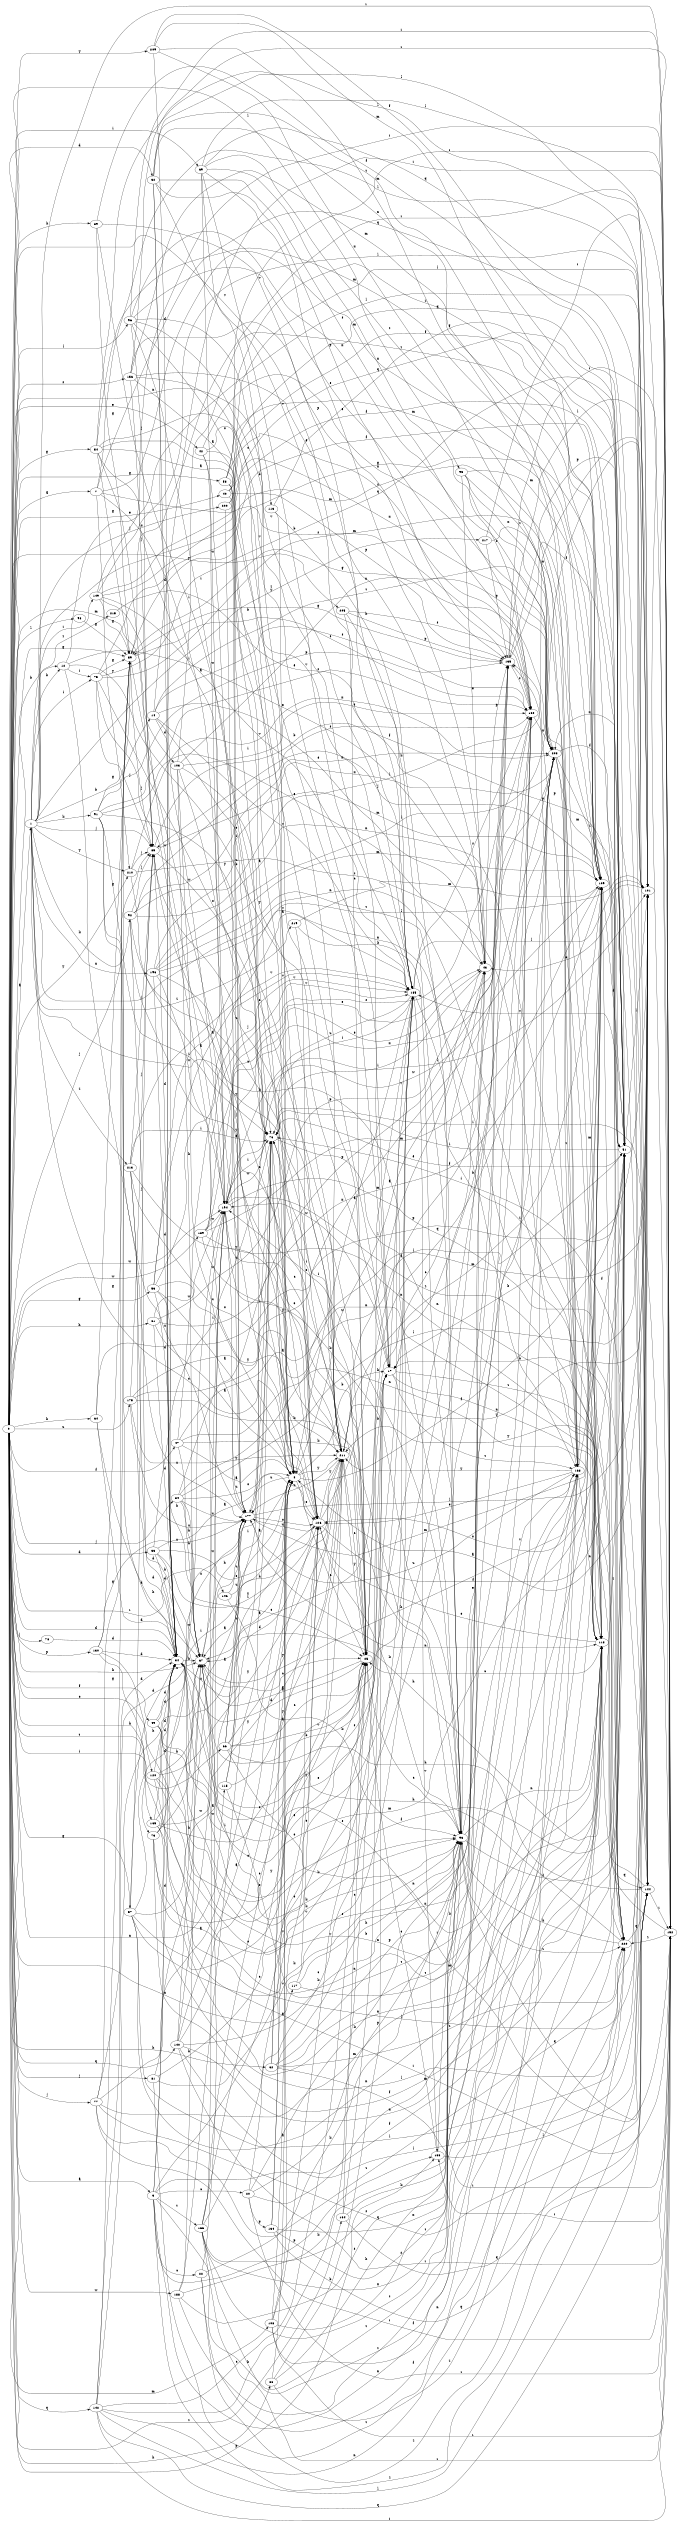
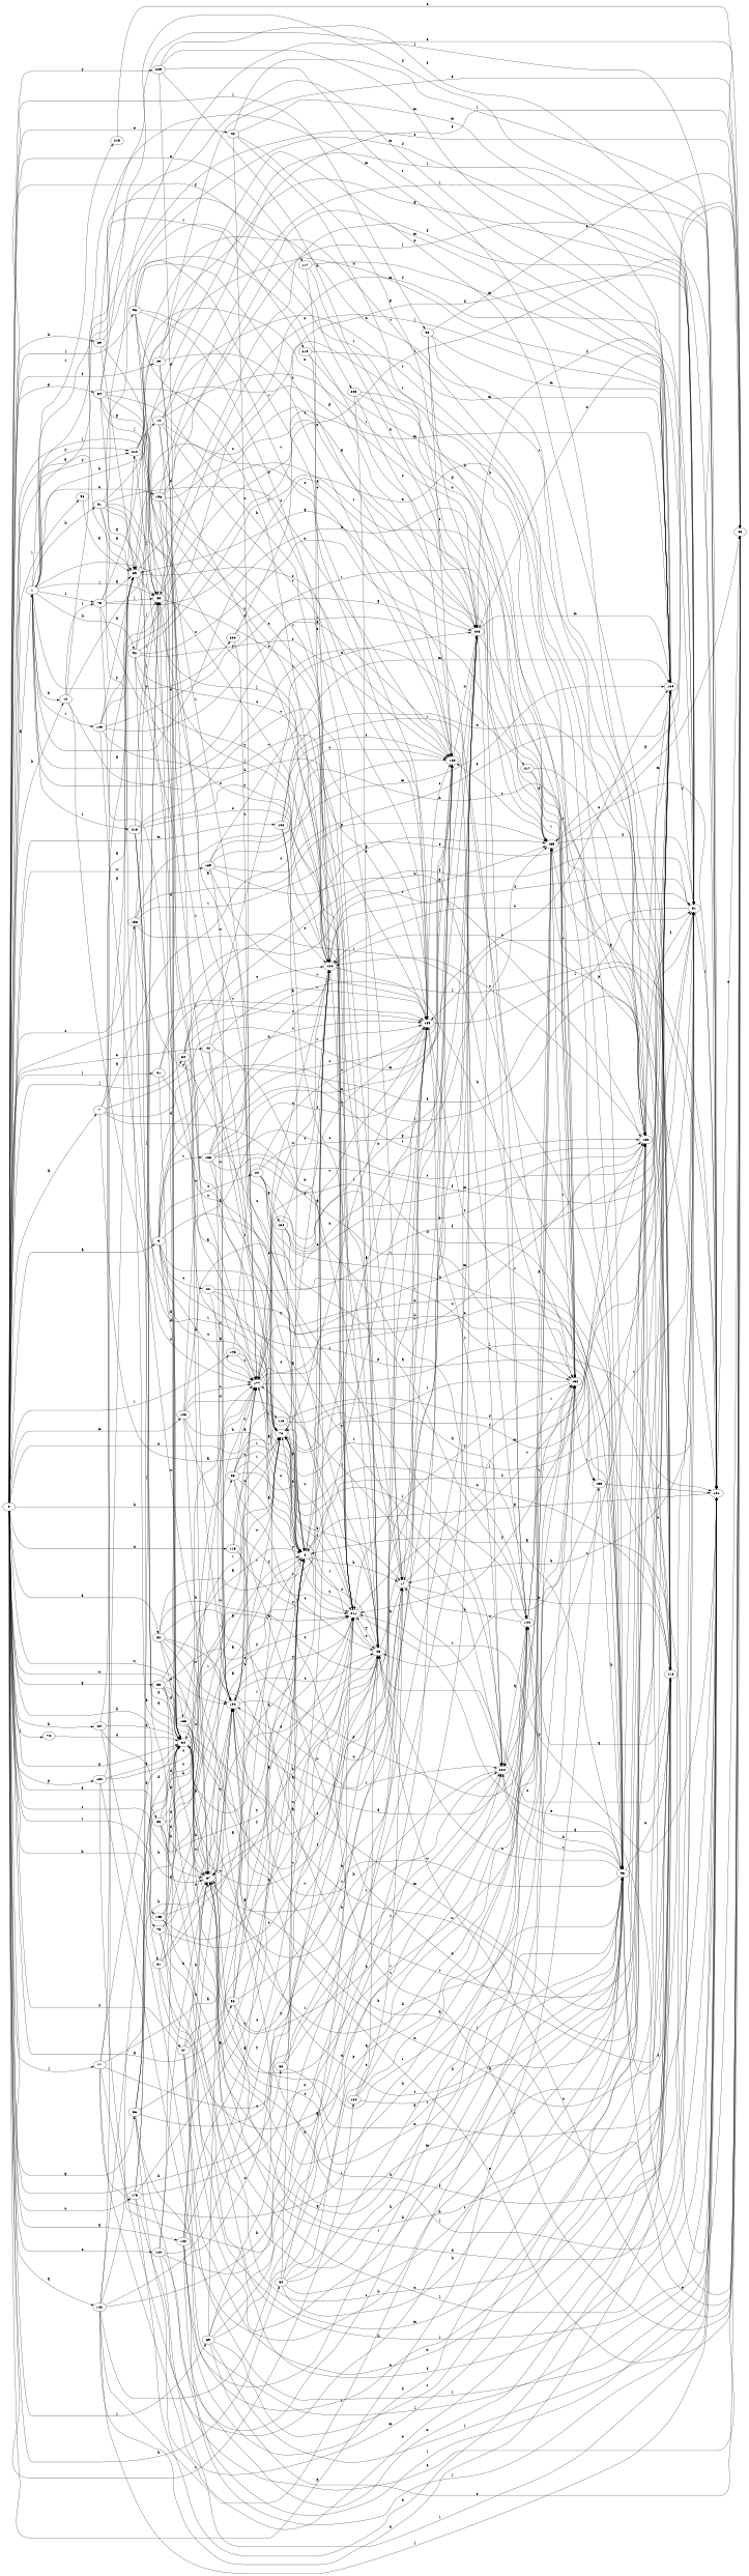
  strict digraph {
    rankdir=LR
    0
    1
    3
    7
    12
    32
    33
    34
    40
    42
    47
    49
    53
    54
-   57
+   57 [label=56]
    58
    59
    61
    62
    64
    66
    67
    69
    73
    77
    78
    81
    84
    85
    86
    89
    95
    96
    98
    103
    108
    113
    115
    117
    120
    130
    133
    140
    142
    146
    156
    164
    165
    175
    185
    188
    189
    194
    205
    209
    210
    14
    75
    91
    92
    93
    109
    118
    126
    149
    152
    196
    200
    213
    215
    217
    219
    20
    22
    51
    166
    168
    177
    220
    8
    101
    144
    160
    17
    43
    135
    211
    76
    203
    25
    134
    0 -> 1 [label=a]
    0 -> 3 [label=a]
    0 -> 7 [label=a]
    0 -> 12 [label=b]
    0 -> 32 [label=d]
    0 -> 33 [label=d]
    0 -> 34 [label=d]
    0 -> 40 [label=e]
    0 -> 42 [label=e]
    0 -> 47 [label=f]
    0 -> 49 [label=f]
    0 -> 53 [label=g]
    0 -> 54 [label=g]
    0 -> 57 [label=g]
    0 -> 58 [label=g]
    0 -> 59 [label=g]
    0 -> 61 [label=h]
    0 -> 62 [label=h]
    0 -> 64 [label=h]
    0 -> 66 [label=h]
    0 -> 67 [label=h]
    0 -> 69 [label=i]
    0 -> 73 [label=i]
    0 -> 77 [label=j]
    0 -> 78 [label=j]
    0 -> 81 [label=j]
    0 -> 84 [label=j]
    0 -> 85 [label=j]
    0 -> 86 [label=k]
    0 -> 89 [label=k]
    0 -> 95 [label=l]
    0 -> 96 [label=l]
    0 -> 98 [label=l]
    0 -> 103 [label=m]
    0 -> 108 [label=m]
    0 -> 113 [label=n]
    0 -> 115 [label=n]
    0 -> 117 [label=n]
    0 -> 120 [label=o]
    0 -> 130 [label=p]
    0 -> 133 [label=p]
    0 -> 140 [label=q]
    0 -> 142 [label=q]
    0 -> 146 [label=r]
    0 -> 156 [label=s]
    0 -> 164 [label=t]
    0 -> 165 [label=t]
    0 -> 175 [label=u]
    0 -> 185 [label=v]
    0 -> 188 [label=w]
    0 -> 189 [label=w]
    0 -> 194 [label=w]
    0 -> 205 [label=y]
    0 -> 209 [label=y]
    0 -> 210 [label=y]
    1 -> 12 [label=b]
    1 -> 85 [label=j]
    1 -> 210 [label=y]
    1 -> 14 [label=b]
    1 -> 75 [label=i]
    1 -> 91 [label=k]
    1 -> 92 [label=k]
    1 -> 93 [label=k]
    1 -> 109 [label=m]
    1 -> 118 [label=n]
    1 -> 126 [label=o]
    1 -> 149 [label=r]
    1 -> 152 [label=r]
    1 -> 196 [label=x]
    1 -> 200 [label=x]
    1 -> 213 [label=z]
    1 -> 215 [label=z]
    1 -> 217 [label=z]
    1 -> 219 [label=z]
    3 -> 34 [label=d]
    3 -> 133 [label=p]
    3 -> 185 [label=v]
    3 -> 118 [label=n]
    3 -> 20 [label=c]
    3 -> 22 [label=c]
    3 -> 51 [label=f]
    3 -> 166 [label=t]
    3 -> 168 [label=t]
    3 -> 177 [label=u]
    3 -> 220 [label=z]
    7 -> 210 [label=y]
    7 -> 109 [label=m]
    7 -> 8 [label=a]
    7 -> 101 [label=l]
    7 -> 144 [label=q]
    7 -> 160 [label=s]
    12 -> 75 [label=i]
    12 -> 177 [label=u]
    12 -> 101 [label=l]
    12 -> 17 [label=b]
    12 -> 43 [label=e]
    32 -> 34 [label=d]
    32 -> 185 [label=v]
    32 -> 194 [label=w]
    32 -> 109 [label=m]
    32 -> 118 [label=n]
    32 -> 101 [label=l]
    32 -> 160 [label=s]
    32 -> 135 [label=p]
    33 -> 34 [label=d]
    33 -> 93 [label=k]
    33 -> 126 [label=o]
    33 -> 8 [label=a]
    33 -> 211 [label=y]
    33 -> 76 [label=i]
    34 -> 67 [label=h]
    34 -> 93 [label=k]
    34 -> 109 [label=m]
    34 -> 51 [label=f]
    34 -> 160 [label=s]
    40 -> 109 [label=m]
    40 -> 177 [label=u]
    40 -> 101 [label=l]
    40 -> 135 [label=p]
    40 -> 203 [label=x]
    42 -> 185 [label=v]
    42 -> 194 [label=w]
    42 -> 17 [label=b]
    42 -> 76 [label=i]
    42 -> 203 [label=x]
    47 -> 67 [label=h]
    47 -> 185 [label=v]
    47 -> 93 [label=k]
    47 -> 118 [label=n]
    47 -> 8 [label=a]
    47 -> 101 [label=l]
    49 -> 34 [label=d]
    49 -> 118 [label=n]
    49 -> 177 [label=u]
    49 -> 160 [label=s]
    49 -> 43 [label=e]
    53 -> 34 [label=d]
    53 -> 67 [label=h]
    53 -> 185 [label=v]
    53 -> 118 [label=n]
    53 -> 8 [label=a]
    53 -> 101 [label=l]
    53 -> 211 [label=y]
    54 -> 59 [label=g]
    54 -> 85 [label=j]
    54 -> 185 [label=v]
    54 -> 109 [label=m]
    54 -> 8 [label=a]
    54 -> 101 [label=l]
    54 -> 17 [label=b]
    54 -> 76 [label=i]
    57 -> 34 [label=d]
    57 -> 85 [label=j]
    57 -> 93 [label=k]
    57 -> 118 [label=n]
    57 -> 8 [label=a]
    57 -> 101 [label=l]
    57 -> 76 [label=i]
    57 -> 25 [label=c]
    58 -> 152 [label=r]
    58 -> 177 [label=u]
    58 -> 220 [label=z]
    58 -> 8 [label=a]
    58 -> 160 [label=s]
    58 -> 76 [label=i]
    59 -> 85 [label=j]
    59 -> 152 [label=r]
    59 -> 8 [label=a]
    59 -> 160 [label=s]
    61 -> 34 [label=d]
    61 -> 194 [label=w]
    61 -> 109 [label=m]
    61 -> 8 [label=a]
    61 -> 135 [label=p]
    62 -> 93 [label=k]
    62 -> 152 [label=r]
    62 -> 168 [label=t]
    62 -> 220 [label=z]
    62 -> 8 [label=a]
    62 -> 135 [label=p]
    62 -> 211 [label=y]
    64 -> 34 [label=d]
    64 -> 59 [label=g]
    64 -> 67 [label=h]
    64 -> 101 [label=l]
    66 -> 185 [label=v]
    66 -> 118 [label=n]
    66 -> 177 [label=u]
    66 -> 8 [label=a]
    66 -> 17 [label=b]
    66 -> 211 [label=y]
    66 -> 76 [label=i]
    66 -> 25 [label=c]
    67 -> 194 [label=w]
    67 -> 152 [label=r]
    67 -> 25 [label=c]
    69 -> 194 [label=w]
    69 -> 168 [label=t]
    69 -> 101 [label=l]
    69 -> 144 [label=q]
    69 -> 17 [label=b]
    69 -> 43 [label=e]
    69 -> 211 [label=y]
    69 -> 203 [label=x]
    73 -> 34 [label=d]
    73 -> 194 [label=w]
    73 -> 93 [label=k]
    73 -> 51 [label=f]
    73 -> 8 [label=a]
    73 -> 25 [label=c]
    77 -> 34 [label=d]
    77 -> 59 [label=g]
    77 -> 109 [label=m]
    77 -> 152 [label=r]
    77 -> 220 [label=z]
    77 -> 8 [label=a]
    77 -> 144 [label=q]
    78 -> 34 [label=d]
    81 -> 34 [label=d]
    81 -> 185 [label=v]
    81 -> 168 [label=t]
    81 -> 25 [label=c]
    84 -> 67 [label=h]
    84 -> 126 [label=o]
    84 -> 51 [label=f]
    84 -> 177 [label=u]
    84 -> 101 [label=l]
    84 -> 135 [label=p]
    84 -> 25 [label=c]
    85 -> 34 [label=d]
    85 -> 109 [label=m]
    85 -> 51 [label=f]
    85 -> 25 [label=c]
    86 -> 93 [label=k]
    86 -> 220 [label=z]
    86 -> 8 [label=a]
    86 -> 17 [label=b]
    89 -> 59 [label=g]
    89 -> 185 [label=v]
    89 -> 51 [label=f]
    89 -> 76 [label=i]
    95 -> 109 [label=m]
    95 -> 168 [label=t]
    95 -> 160 [label=s]
    95 -> 43 [label=e]
    95 -> 203 [label=x]
    96 -> 85 [label=j]
    96 -> 185 [label=v]
    96 -> 126 [label=o]
    96 -> 152 [label=r]
    96 -> 160 [label=s]
    96 -> 17 [label=b]
    96 -> 76 [label=i]
    96 -> 203 [label=x]
    98 -> 59 [label=g]
    103 -> 67 [label=h]
    103 -> 177 [label=u]
    103 -> 220 [label=z]
    103 -> 8 [label=a]
    103 -> 160 [label=s]
    103 -> 211 [label=y]
    103 -> 203 [label=x]
    108 -> 118 [label=n]
    108 -> 126 [label=o]
    108 -> 152 [label=r]
    108 -> 8 [label=a]
    108 -> 160 [label=s]
    108 -> 25 [label=c]
    113 -> 93 [label=k]
    113 -> 51 [label=f]
    113 -> 8 [label=a]
    115 -> 168 [label=t]
    115 -> 177 [label=u]
    115 -> 211 [label=y]
    115 -> 76 [label=i]
    117 -> 109 [label=m]
    117 -> 126 [label=o]
    117 -> 203 [label=x]
    120 -> 34 [label=d]
    120 -> 67 [label=h]
    120 -> 152 [label=r]
    120 -> 101 [label=l]
    120 -> 160 [label=s]
    120 -> 211 [label=y]
    130 -> 34 [label=d]
    130 -> 59 [label=g]
    130 -> 118 [label=n]
    130 -> 177 [label=u]
    130 -> 43 [label=e]
-   185 -> 133 [label=v]
+   133 -> 185 [label=v]
    133 -> 93 [label=k]
    133 -> 101 [label=l]
    133 -> 25 [label=c]
    140 -> 67 [label=h]
    140 -> 194 [label=w]
    140 -> 93 [label=k]
    140 -> 118 [label=n]
    140 -> 126 [label=o]
    140 -> 152 [label=r]
    140 -> 8 [label=a]
    140 -> 101 [label=l]
    142 -> 59 [label=g]
    142 -> 67 [label=h]
    142 -> 118 [label=n]
    142 -> 152 [label=r]
    142 -> 177 [label=u]
    142 -> 101 [label=l]
    142 -> 144 [label=q]
    142 -> 17 [label=b]
    142 -> 25 [label=c]
    146 -> 93 [label=k]
    146 -> 177 [label=u]
    146 -> 8 [label=a]
    156 -> 85 [label=j]
    156 -> 109 [label=m]
    156 -> 152 [label=r]
    156 -> 8 [label=a]
    156 -> 43 [label=e]
    156 -> 135 [label=p]
    156 -> 25 [label=c]
    164 -> 93 [label=k]
    164 -> 144 [label=q]
    164 -> 17 [label=b]
    164 -> 25 [label=c]
    165 -> 34 [label=d]
    165 -> 118 [label=n]
    165 -> 8 [label=a]
    165 -> 101 [label=l]
    165 -> 211 [label=y]
    165 -> 25 [label=c]
    175 -> 85 [label=j]
    175 -> 93 [label=k]
    175 -> 118 [label=n]
    175 -> 177 [label=u]
    175 -> 211 [label=y]
    175 -> 203 [label=x]
    185 -> 177 [label=u]
    185 -> 220 [label=z]
    185 -> 8 [label=a]
    185 -> 101 [label=l]
    185 -> 160 [label=s]
    185 -> 76 [label=i]
    188 -> 67 [label=h]
    188 -> 93 [label=k]
    188 -> 168 [label=t]
    188 -> 160 [label=s]
    188 -> 76 [label=i]
    189 -> 185 [label=v]
    189 -> 194 [label=w]
    189 -> 93 [label=k]
    189 -> 109 [label=m]
    189 -> 118 [label=n]
    189 -> 160 [label=s]
    189 -> 43 [label=e]
    194 -> 177 [label=u]
    194 -> 220 [label=z]
    194 -> 101 [label=l]
    194 -> 144 [label=q]
    194 -> 43 [label=e]
    194 -> 211 [label=y]
    194 -> 76 [label=i]
    194 -> 203 [label=x]
    194 -> 25 [label=c]
    205 -> 93 [label=k]
    205 -> 160 [label=s]
    205 -> 135 [label=p]
    205 -> 25 [label=c]
    209 -> 34 [label=d]
    209 -> 109 [label=m]
    209 -> 51 [label=f]
    209 -> 168 [label=t]
    209 -> 203 [label=x]
    210 -> 85 [label=j]
    210 -> 168 [label=t]
    210 -> 211 [label=y]
    210 -> 203 [label=x]
    14 -> 34 [label=d]
    14 -> 185 [label=v]
    14 -> 126 [label=o]
    14 -> 152 [label=r]
    14 -> 168 [label=t]
    14 -> 160 [label=s]
    14 -> 43 [label=e]
    75 -> 59 [label=g]
    75 -> 85 [label=j]
    75 -> 109 [label=m]
    75 -> 126 [label=o]
    75 -> 51 [label=f]
    75 -> 8 [label=a]
    75 -> 144 [label=q]
    91 -> 34 [label=d]
    91 -> 59 [label=g]
    91 -> 177 [label=u]
    91 -> 160 [label=s]
    91 -> 43 [label=e]
    91 -> 135 [label=p]
    91 -> 211 [label=y]
    91 -> 76 [label=i]
    92 -> 34 [label=d]
    92 -> 85 [label=j]
    92 -> 118 [label=n]
    92 -> 101 [label=l]
    92 -> 160 [label=s]
    92 -> 211 [label=y]
    92 -> 203 [label=x]
    92 -> 25 [label=c]
    93 -> 194 [label=w]
    93 -> 118 [label=n]
    93 -> 51 [label=f]
    93 -> 168 [label=t]
    93 -> 220 [label=z]
    93 -> 144 [label=q]
    93 -> 43 [label=e]
    93 -> 25 [label=c]
    109 -> 67 [label=h]
    109 -> 85 [label=j]
    109 -> 194 [label=w]
    109 -> 51 [label=f]
    109 -> 220 [label=z]
    118 -> 126 [label=o]
    118 -> 144 [label=q]
    118 -> 135 [label=p]
    118 -> 25 [label=c]
    126 -> 67 [label=h]
    126 -> 85 [label=j]
    126 -> 93 [label=k]
    126 -> 51 [label=f]
    126 -> 177 [label=u]
    126 -> 135 [label=p]
    126 -> 211 [label=y]
    149 -> 59 [label=g]
    149 -> 185 [label=v]
    149 -> 194 [label=w]
    149 -> 152 [label=r]
    149 -> 51 [label=f]
    149 -> 101 [label=l]
    149 -> 144 [label=q]
    152 -> 133 [label=r]
    152 -> 220 [label=z]
    152 -> 211 [label=y]
    152 -> 76 [label=i]
    196 -> 34 [label=d]
    196 -> 185 [label=v]
    196 -> 194 [label=w]
    196 -> 109 [label=m]
    196 -> 168 [label=t]
    196 -> 101 [label=l]
    196 -> 203 [label=x]
    196 -> 25 [label=c]
    200 -> 51 [label=f]
    200 -> 177 [label=u]
    200 -> 144 [label=q]
    213 -> 34 [label=d]
    213 -> 67 [label=h]
    213 -> 85 [label=j]
    213 -> 185 [label=v]
    213 -> 126 [label=o]
    213 -> 211 [label=y]
    213 -> 76 [label=i]
    215 -> 43 [label=e]
    217 -> 118 [label=n]
    217 -> 152 [label=r]
    217 -> 135 [label=p]
    219 -> 93 [label=k]
    219 -> 109 [label=m]
    219 -> 126 [label=o]
    20 -> 185 [label=v]
    20 -> 93 [label=k]
    20 -> 109 [label=m]
    20 -> 152 [label=r]
    20 -> 135 [label=p]
    20 -> 134 [label=p]
    22 -> 194 [label=w]
    22 -> 93 [label=k]
    22 -> 51 [label=f]
    22 -> 220 [label=z]
    51 -> 59 [label=g]
    51 -> 67 [label=h]
    51 -> 185 [label=v]
    51 -> 126 [label=o]
    51 -> 101 [label=l]
    51 -> 17 [label=b]
    51 -> 76 [label=i]
    51 -> 203 [label=x]
    166 -> 185 [label=v]
    166 -> 194 [label=w]
    166 -> 126 [label=o]
    166 -> 152 [label=r]
    166 -> 51 [label=f]
    166 -> 168 [label=t]
    166 -> 160 [label=s]
    166 -> 211 [label=y]
    166 -> 203 [label=x]
    168 -> 109 [label=m]
    168 -> 118 [label=n]
    168 -> 126 [label=o]
    168 -> 51 [label=f]
    168 -> 177 [label=u]
    168 -> 135 [label=p]
    168 -> 211 [label=y]
    177 -> 67 [label=h]
    177 -> 109 [label=m]
    177 -> 118 [label=n]
    177 -> 126 [label=o]
    177 -> 101 [label=l]
    177 -> 76 [label=i]
    220 -> 67 [label=h]
    220 -> 93 [label=k]
    220 -> 144 [label=q]
    8 -> 126 [label=o]
    8 -> 51 [label=f]
    8 -> 177 [label=u]
    8 -> 17 [label=b]
    8 -> 211 [label=y]
    8 -> 25 [label=c]
    101 -> 8 [label=a]
    101 -> 43 [label=e]
    101 -> 211 [label=y]
    144 -> 67 [label=h]
    144 -> 152 [label=r]
    144 -> 17 [label=b]
    144 -> 135 [label=p]
    144 -> 76 [label=i]
    160 -> 203 [label=x]
    17 -> 185 [label=v]
    17 -> 194 [label=w]
    17 -> 118 [label=n]
    17 -> 168 [label=t]
    17 -> 220 [label=z]
    43 -> 8 [label=a]
    43 -> 135 [label=p]
    43 -> 76 [label=i]
    43 -> 25 [label=c]
    135 -> 59 [label=g]
    135 -> 152 [label=r]
    135 -> 51 [label=f]
    135 -> 101 [label=l]
    135 -> 160 [label=s]
    211 -> 34 [label=d]
    211 -> 85 [label=j]
    211 -> 109 [label=m]
    211 -> 177 [label=u]
    211 -> 43 [label=e]
    211 -> 76 [label=i]
    211 -> 25 [label=c]
    76 -> 194 [label=w]
    76 -> 118 [label=n]
    76 -> 126 [label=o]
    76 -> 51 [label=f]
    76 -> 8 [label=a]
    203 -> 59 [label=g]
    203 -> 67 [label=h]
    203 -> 109 [label=m]
    203 -> 51 [label=f]
    203 -> 168 [label=t]
    203 -> 220 [label=z]
    203 -> 17 [label=b]
    25 -> 34 [label=d]
    25 -> 67 [label=h]
    25 -> 17 [label=b]
    25 -> 211 [label=y]
    25 -> 76 [label=i]
    134 -> 126 [label=o]
    134 -> 168 [label=t]
    134 -> 8 [label=a]
    134 -> 144 [label=q]
    134 -> 203 [label=x]
  }
